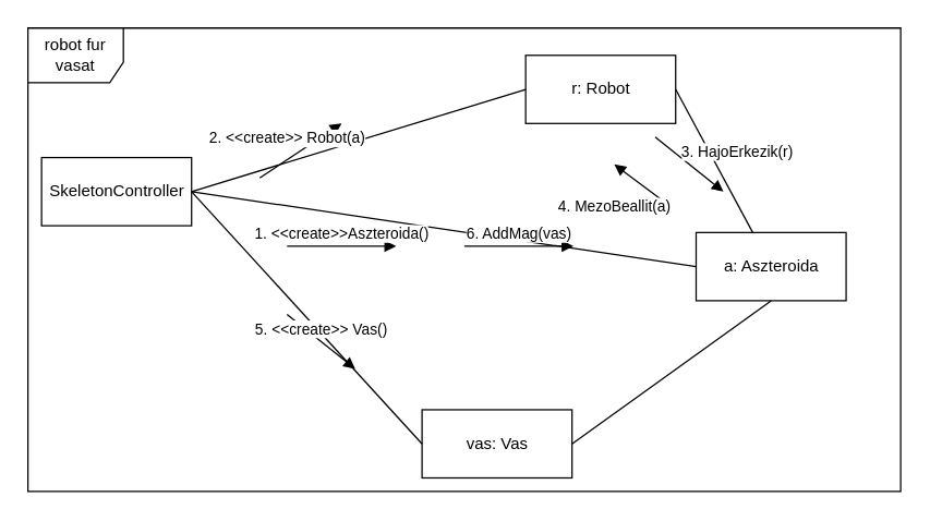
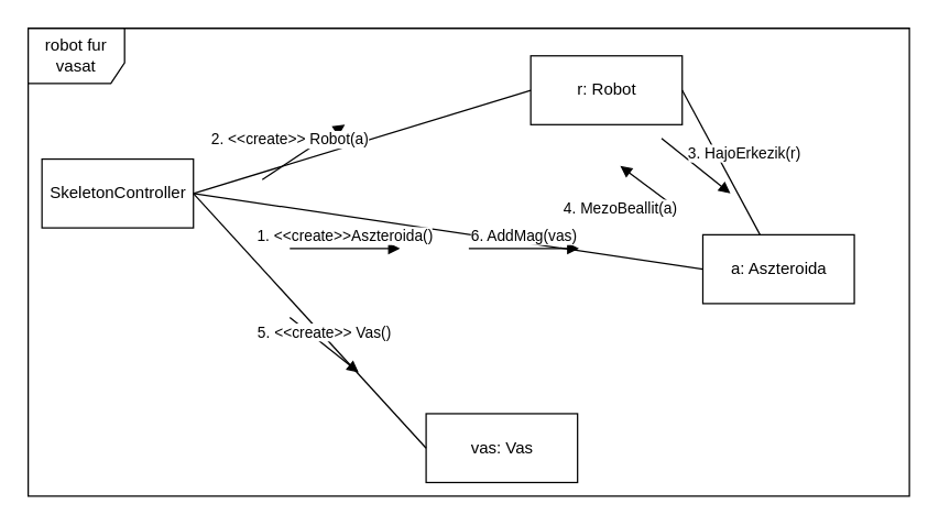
  <mxCell id="0" />
  <mxCell id="1" parent="0" />
  <mxCell id="2" value="robot fur vasat" style="shape=umlFrame;whiteSpace=wrap;html=1;width=70;height=40;" vertex="1" parent="1"><mxGeometry x="20" y="20" width="640" height="340" as="geometry" /></mxCell>
  <mxCell id="3" value="SkeletonController" style="html=1;" vertex="1" parent="1"><mxGeometry x="30" y="115" width="110" height="50" as="geometry" /></mxCell>
  <mxCell id="4" value="r: Robot" style="html=1;" vertex="1" parent="1"><mxGeometry x="385" y="40" width="110" height="50" as="geometry" /></mxCell>
  <mxCell id="5" value="a: Aszteroida" style="html=1;" vertex="1" parent="1"><mxGeometry x="510" y="170" width="110" height="50" as="geometry" /></mxCell>
  <mxCell id="6" value="" style="endArrow=none;html=1;entryX=0;entryY=0.5;entryDx=0;entryDy=0;exitX=1;exitY=0.5;exitDx=0;exitDy=0;" edge="1" parent="1" source="3" target="4"><mxGeometry width="50" height="50" relative="1" as="geometry"><mxPoint x="190" y="130" as="sourcePoint" /><mxPoint x="240" y="80" as="targetPoint" /></mxGeometry></mxCell>
  <mxCell id="7" value="" style="endArrow=none;html=1;exitX=1;exitY=0.5;exitDx=0;exitDy=0;entryX=0;entryY=0.5;entryDx=0;entryDy=0;" edge="1" parent="1" source="3" target="5"><mxGeometry width="50" height="50" relative="1" as="geometry"><mxPoint x="210" y="220" as="sourcePoint" /><mxPoint x="260" y="170" as="targetPoint" /></mxGeometry></mxCell>
  <mxCell id="8" value="1. &amp;lt;&amp;lt;create&amp;gt;&amp;gt;Aszteroida()" style="html=1;verticalAlign=bottom;endArrow=block;" edge="1" parent="1"><mxGeometry width="80" relative="1" as="geometry"><mxPoint x="210" y="180" as="sourcePoint" /><mxPoint x="290" y="180" as="targetPoint" /></mxGeometry></mxCell>
  <mxCell id="9" value="2. &amp;lt;&amp;lt;create&amp;gt;&amp;gt; Robot(a)" style="html=1;verticalAlign=bottom;endArrow=block;" edge="1" parent="1"><mxGeometry x="-0.231" y="6" width="80" relative="1" as="geometry"><mxPoint x="190" y="130" as="sourcePoint" /><mxPoint x="250" y="90" as="targetPoint" /><mxPoint y="1" as="offset" /></mxGeometry></mxCell>
  <mxCell id="10" value="" style="endArrow=none;html=1;entryX=1;entryY=0.5;entryDx=0;entryDy=0;" edge="1" parent="1" source="5" target="4"><mxGeometry width="50" height="50" relative="1" as="geometry"><mxPoint x="520" y="150" as="sourcePoint" /><mxPoint x="570" y="100" as="targetPoint" /></mxGeometry></mxCell>
  <mxCell id="11" value="3. HajoErkezik(r)" style="html=1;verticalAlign=bottom;endArrow=block;" edge="1" parent="1"><mxGeometry x="0.854" y="22" width="80" relative="1" as="geometry"><mxPoint x="480" y="100" as="sourcePoint" /><mxPoint x="530" y="140" as="targetPoint" /><mxPoint as="offset" /></mxGeometry></mxCell>
  <mxCell id="12" value="4. MezoBeallit(a)" style="html=1;verticalAlign=bottom;endArrow=block;" edge="1" parent="1"><mxGeometry x="0.04" y="32" width="80" relative="1" as="geometry"><mxPoint x="490" y="150" as="sourcePoint" /><mxPoint x="450" y="120" as="targetPoint" /><mxPoint as="offset" /></mxGeometry></mxCell>
  <mxCell id="13" value="vas: Vas" style="html=1;" vertex="1" parent="1"><mxGeometry x="309" y="300" width="110" height="50" as="geometry" /></mxCell>
  <mxCell id="14" value="" style="endArrow=none;html=1;entryX=1;entryY=0.5;entryDx=0;entryDy=0;exitX=0;exitY=0.5;exitDx=0;exitDy=0;" edge="1" parent="1" source="13" target="3"><mxGeometry width="50" height="50" relative="1" as="geometry"><mxPoint x="170" y="290" as="sourcePoint" /><mxPoint x="220" y="240" as="targetPoint" /></mxGeometry></mxCell>
  <mxCell id="15" value="5. &amp;lt;&amp;lt;create&amp;gt;&amp;gt; Vas()" style="html=1;verticalAlign=bottom;endArrow=block;" edge="1" parent="1"><mxGeometry width="80" relative="1" as="geometry"><mxPoint x="210" y="230" as="sourcePoint" /><mxPoint x="260" y="270" as="targetPoint" /></mxGeometry></mxCell>
  <mxCell id="16" value="6. AddMag(vas)" style="html=1;verticalAlign=bottom;endArrow=block;" edge="1" parent="1"><mxGeometry width="80" relative="1" as="geometry"><mxPoint x="340" y="180" as="sourcePoint" /><mxPoint x="420" y="180" as="targetPoint" /><mxPoint as="offset" /></mxGeometry></mxCell>
- <mxCell id="17" value="" style="endArrow=none;html=1;exitX=1;exitY=0.5;exitDx=0;exitDy=0;entryX=0.5;entryY=1;entryDx=0;entryDy=0;" edge="1" parent="1" source="13" target="5"><mxGeometry width="50" height="50" relative="1" as="geometry"><mxPoint x="470" y="310" as="sourcePoint" /><mxPoint x="520" y="260" as="targetPoint" /></mxGeometry></mxCell>
